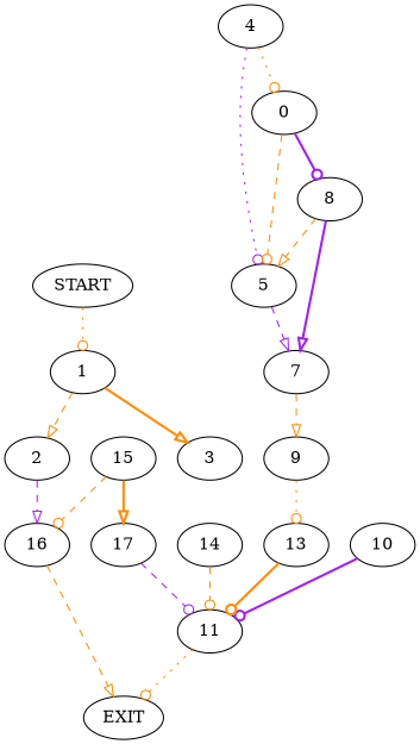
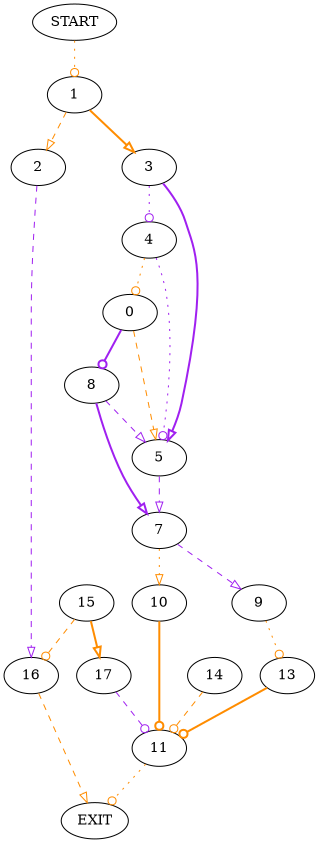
  digraph {
    edge [arrowhead=odot color=darkorange style=dashed]
    n1 [label=START]
    1
    2
    3
    n5 [label=EXIT]
    16
    4
    5
    n9 [label=0]
    7
    8
    9
    10
    13
    11
    14
    15
    17
    n1 -> 1 [style=dotted]
    1 -> 2 [arrowhead=onormal]
    1 -> 3 [arrowhead=onormal style=bold]
    2 -> 16 [arrowhead=onormal color=purple]
+   3 -> 4 [color=purple style=dotted]
+   3 -> 5 [arrowhead=onormal color=purple style=bold]
    16 -> n5 [arrowhead=onormal]
    4 -> 5 [color=purple style=dotted]
    4 -> n9 [style=dotted]
    5 -> 7 [arrowhead=onormal color=purple]
-   n9 -> 5
+   n9 -> 5 [arrowhead=onormal]
    n9 -> 8 [color=purple style=bold]
-   7 -> 9 [arrowhead=onormal]
-   8 -> 5 [arrowhead=onormal]
+   7 -> 9 [arrowhead=onormal color=purple]
+   7 -> 10 [arrowhead=onormal style=dotted]
+   8 -> 5 [arrowhead=onormal color=purple]
    8 -> 7 [arrowhead=onormal color=purple style=bold]
    9 -> 13 [style=dotted]
-   10 -> 11 [color=purple style=bold]
+   10 -> 11 [style=bold]
    13 -> 11 [style=bold]
    11 -> n5 [style=dotted]
    14 -> 11
    15 -> 16
    15 -> 17 [arrowhead=onormal style=bold]
    17 -> 11 [color=purple]
  }
